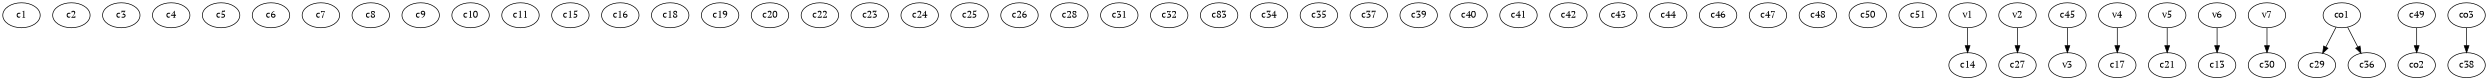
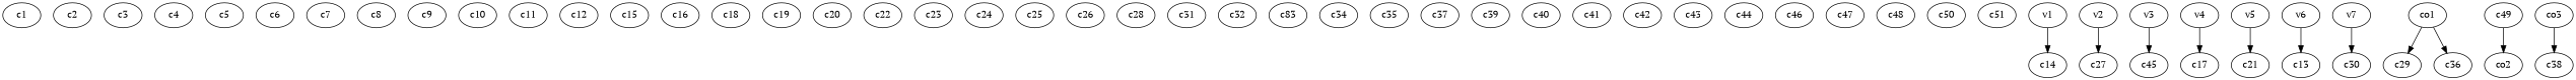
  strict digraph {
    fontname="PT Serif"
    node [fontname="PT Serif"]
    edge [fontname="PT Serif" weight=1]
    c1
    c2
    c3
    c4
    c5
    c6
    c7
    c8
    c9
    c10
    c11
+   c12
    c15
    c16
    c18
    c19
    c20
    c22
    c23
    c24
    c25
    c26
    c28
    c31
    c32
    n26 [label=c83]
    c34
    c35
    c37
    c39
    c40
    c41
    c42
    c43
    c44
    c46
    c47
    c48
    c50
    c51
    v1
    c14
    v2
    c27
    v3
    c45
    v4
    c17
    v5
    c21
    v6
    c13
    v7
    c30
    co1
    c29
    c36
    c49
    co2
    co3
    c38
    v1 -> c14
    v2 -> c27
-   c45 -> v3
+   v3 -> c45
    v4 -> c17
    v5 -> c21
    v6 -> c13
    v7 -> c30
    co1 -> c29
    co1 -> c36
    c49 -> co2
    co3 -> c38
  }
